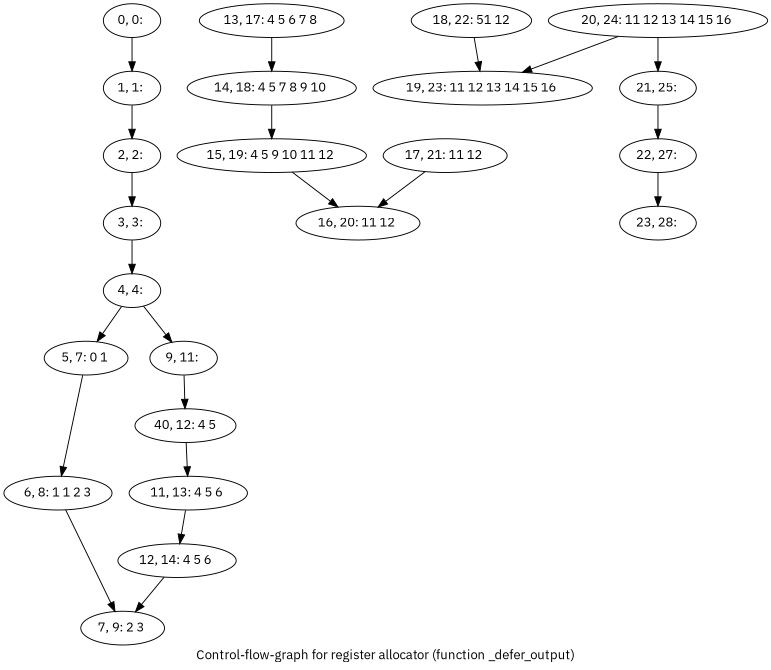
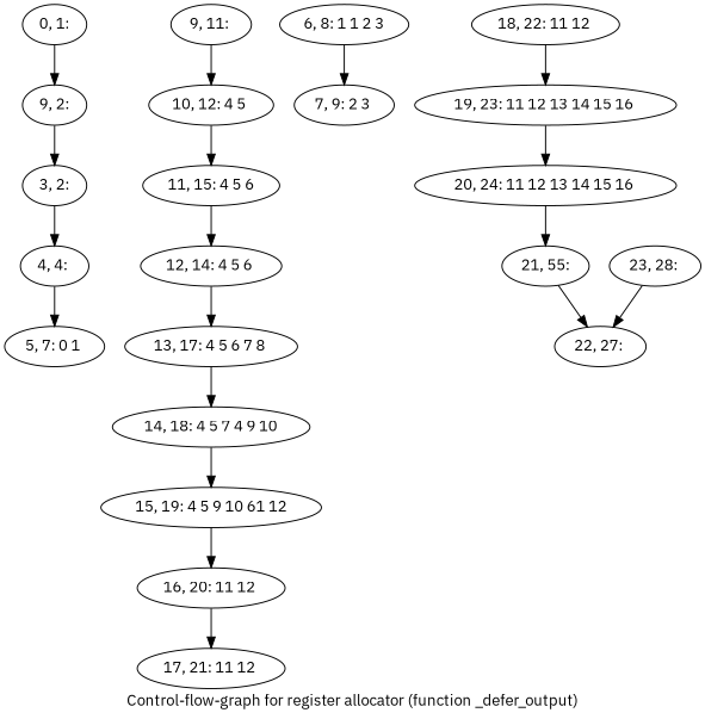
  digraph {
    fontname="IBM Plex Sans"
    label="Control-flow-graph for register allocator (function _defer_output)"
    node [fontname="IBM Plex Sans"]
    edge [fontname="IBM Plex Sans"]
-   n1 [label="0, 0: "]
-   n2 [label="1, 1: "]
-   n3 [label="2, 2: "]
-   n4 [label="3, 3: "]
+   n2 [label="0, 1:"]
+   n3 [label="9, 2:"]
+   n4 [label="3, 2:"]
    n5 [label="4, 4: "]
    n6 [label="5, 7: 0 1 "]
    n7 [label="9, 11: "]
    n8 [label="6, 8: 1 1 2 3"]
-   n9 [label="40, 12: 4 5"]
+   n9 [label="10, 12: 4 5 "]
    n10 [label="7, 9: 2 3 "]
-   n11 [label="11, 13: 4 5 6 "]
+   n11 [label="11, 15: 4 5 6"]
    n12 [label="12, 14: 4 5 6 "]
    n13 [label="13, 17: 4 5 6 7 8 "]
-   n14 [label="14, 18: 4 5 7 8 9 10 "]
-   n15 [label="15, 19: 4 5 9 10 11 12 "]
+   n14 [label="14, 18: 4 5 7 4 9 10"]
+   n15 [label="15, 19: 4 5 9 10 61 12"]
    n16 [label="16, 20: 11 12 "]
    n17 [label="17, 21: 11 12 "]
-   n18 [label="18, 22: 51 12"]
+   n18 [label="18, 22: 11 12 "]
    n19 [label="19, 23: 11 12 13 14 15 16 "]
    n20 [label="20, 24: 11 12 13 14 15 16 "]
-   n21 [label="21, 25: "]
+   n21 [label="21, 55:"]
    n22 [label="22, 27: "]
    n23 [label="23, 28: "]
-   n1 -> n2
    n2 -> n3
    n3 -> n4
    n4 -> n5
    n5 -> n6
-   n5 -> n7
-   n6 -> n8
    n7 -> n9
    n8 -> n10
    n9 -> n11
    n11 -> n12
-   n12 -> n10
+   n12 -> n13
    n13 -> n14
    n14 -> n15
    n15 -> n16
-   n17 -> n16
+   n16 -> n17
    n18 -> n19
-   n20 -> n19
+   n19 -> n20
    n20 -> n21
    n21 -> n22
-   n22 -> n23
+   n23 -> n22
  }
